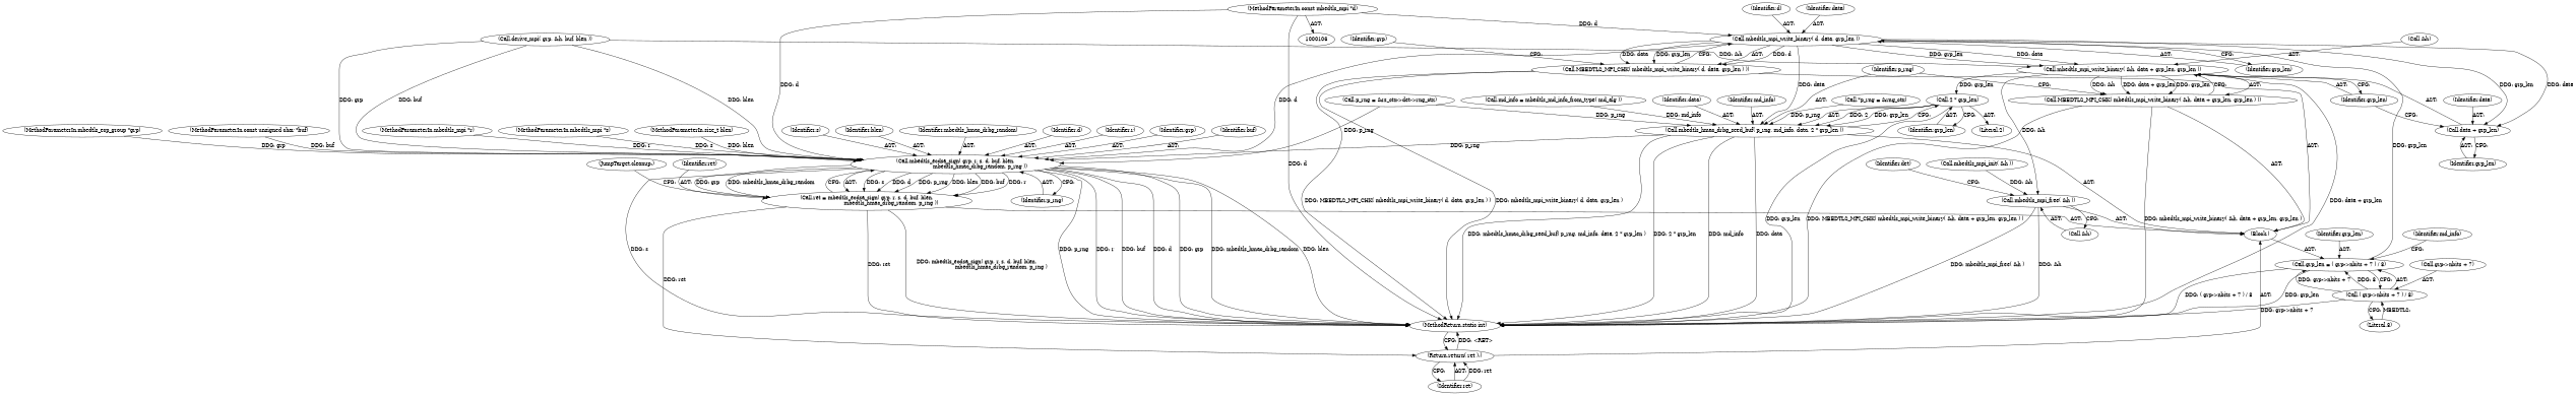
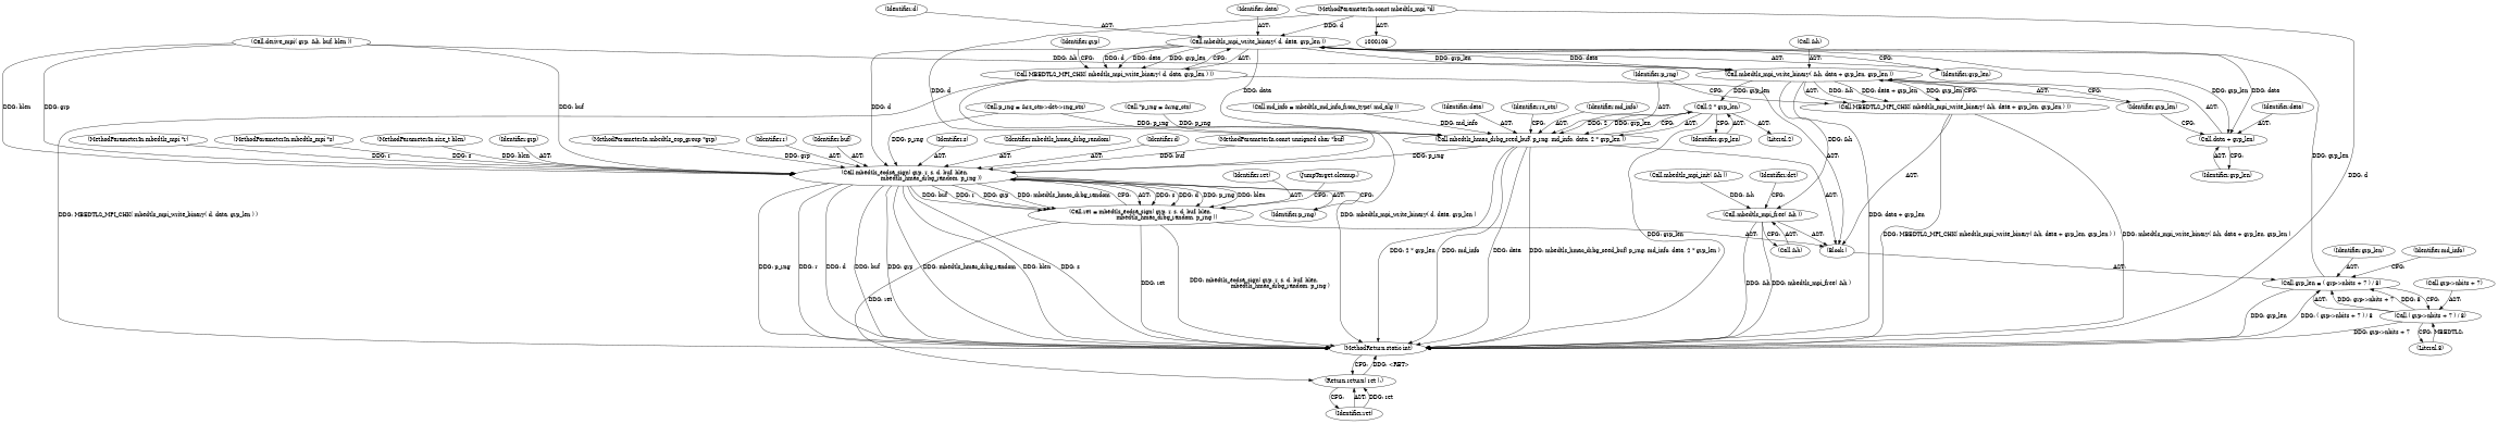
  digraph {
    n1 [label="(Call,mbedtls_mpi_write_binary( d, data, grp_len ))"]
    n2 [label="(Call,MBEDTLS_MPI_CHK( mbedtls_mpi_write_binary( d, data, grp_len ) ))"]
    n3 [label="(Call,mbedtls_mpi_write_binary( &h, data + grp_len, grp_len ))"]
    n4 [label="(Call,mbedtls_hmac_drbg_seed_buf( p_rng, md_info, data, 2 * grp_len ))"]
    n5 [label="(Call,mbedtls_ecdsa_sign( grp, r, s, d, buf, blen,\n                               mbedtls_hmac_drbg_random, p_rng ))"]
    n6 [label="(Call,data + grp_len)"]
    n7 [label="(Identifier,grp_len)"]
    n8 [label="(MethodReturn,static int)"]
    n9 [label="(Block,)"]
    n10 [label="(Call,MBEDTLS_MPI_CHK( mbedtls_mpi_write_binary( &h, data + grp_len, grp_len ) ))"]
    n11 [label="(Call,2 * grp_len)"]
    n12 [label="(Call,mbedtls_mpi_free( &h ))"]
    n13 [label="(Identifier,grp_len)"]
    n14 [label="(Call,ret = mbedtls_ecdsa_sign( grp, r, s, d, buf, blen,\n                               mbedtls_hmac_drbg_random, p_rng ))"]
    n15 [label="(Identifier,p_rng)"]
    n16 [label="(Identifier,grp_len)"]
    n17 [label="(MethodParameterIn,const mbedtls_mpi *d)"]
    1000106
    n19 [label="(Return,return( ret );)"]
    n20 [label="(Call,grp_len = ( grp->nbits + 7 ) / 8)"]
    n21 [label="(Call,( grp->nbits + 7 ) / 8)"]
    n22 [label="(Literal,8)"]
    n23 [label="(Identifier,grp_len)"]
    n24 [label="(Literal,2)"]
    n25 [label="(Call,&h)"]
    n26 [label="(Identifier,ret)"]
    n27 [label="(Call,grp->nbits + 7)"]
    n28 [label="(Identifier,d)"]
    n29 [label="(Call,md_info = mbedtls_md_info_from_type( md_alg ))"]
    n30 [label="(Identifier,r)"]
    n31 [label="(Identifier,data)"]
    n32 [label="(Identifier,buf)"]
    n33 [label="(Call,derive_mpi( grp, &h, buf, blen ))"]
    n34 [label="(Identifier,s)"]
-   n35 [label="(Identifier,blen)"]
    n36 [label="(Identifier,mbedtls_hmac_drbg_random)"]
    n37 [label="(Identifier,d)"]
    n38 [label="(Identifier,data)"]
    n39 [label="(Call,&h)"]
    n40 [label="(Identifier,det)"]
    n41 [label="(Identifier,p_rng)"]
    n42 [label="(Call,p_rng = &rs_ctx->det->rng_ctx)"]
    n43 [label="(Call,mbedtls_mpi_init( &h ))"]
    n44 [label="(Identifier,grp)"]
    n45 [label="(MethodParameterIn,const unsigned char *buf)"]
    n46 [label="(MethodParameterIn,mbedtls_mpi *r)"]
    n47 [label="(MethodParameterIn,mbedtls_mpi *s)"]
    n48 [label="(Identifier,grp_len)"]
    n49 [label="(Identifier,ret)"]
    n50 [label="(MethodParameterIn,size_t blen)"]
    n51 [label="(Identifier,grp)"]
+   n52 [label="(Identifier,rs_ctx)"]
    n53 [label="(JumpTarget,cleanup:)"]
    n54 [label="(Identifier,md_info)"]
    n55 [label="(Identifier,md_info)"]
    n56 [label="(MethodParameterIn,mbedtls_ecp_group *grp)"]
    n57 [label="(Call,*p_rng = &rng_ctx)"]
    n58 [label="(Identifier,data)"]
    n1 -> n2 [label="AST: "]
    n1 -> n2 [label="DDG: d"]
    n1 -> n2 [label="DDG: data"]
    n1 -> n2 [label="DDG: grp_len"]
    n1 -> n3 [label="DDG: data"]
    n1 -> n3 [label="DDG: grp_len"]
    n1 -> n4 [label="DDG: data"]
    n1 -> n5 [label="DDG: d"]
    n1 -> n6 [label="DDG: data"]
    n1 -> n6 [label="DDG: grp_len"]
    n1 -> n7 [label="CFG: "]
    n2 -> n1 [label="CFG: "]
    n2 -> n8 [label="DDG: mbedtls_mpi_write_binary( d, data, grp_len )"]
    n2 -> n8 [label="DDG: MBEDTLS_MPI_CHK( mbedtls_mpi_write_binary( d, data, grp_len ) )"]
    n2 -> n9 [label="AST: "]
    n3 -> n8 [label="DDG: data + grp_len"]
    n3 -> n10 [label="AST: "]
    n3 -> n10 [label="DDG: &h"]
    n3 -> n10 [label="DDG: data + grp_len"]
    n3 -> n10 [label="DDG: grp_len"]
    n3 -> n11 [label="DDG: grp_len"]
    n3 -> n12 [label="DDG: &h"]
    n3 -> n13 [label="CFG: "]
    n4 -> n5 [label="DDG: p_rng"]
    n4 -> n8 [label="DDG: md_info"]
    n4 -> n8 [label="DDG: data"]
    n4 -> n8 [label="DDG: mbedtls_hmac_drbg_seed_buf( p_rng, md_info, data, 2 * grp_len )"]
    n4 -> n8 [label="DDG: 2 * grp_len"]
    n4 -> n9 [label="AST: "]
    n4 -> n11 [label="CFG: "]
    n5 -> n8 [label="DDG: buf"]
    n5 -> n8 [label="DDG: grp"]
    n5 -> n8 [label="DDG: mbedtls_hmac_drbg_random"]
    n5 -> n8 [label="DDG: blen"]
    n5 -> n8 [label="DDG: s"]
    n5 -> n8 [label="DDG: p_rng"]
    n5 -> n8 [label="DDG: r"]
    n5 -> n8 [label="DDG: d"]
    n5 -> n14 [label="AST: "]
    n5 -> n14 [label="DDG: s"]
    n5 -> n14 [label="DDG: d"]
    n5 -> n14 [label="DDG: p_rng"]
    n5 -> n14 [label="DDG: blen"]
    n5 -> n14 [label="DDG: buf"]
    n5 -> n14 [label="DDG: r"]
    n5 -> n14 [label="DDG: grp"]
    n5 -> n14 [label="DDG: mbedtls_hmac_drbg_random"]
    n5 -> n15 [label="CFG: "]
    n6 -> n3 [label="AST: "]
    n6 -> n16 [label="CFG: "]
    n7 -> n1 [label="AST: "]
    n8 -> n19 [label="CFG: "]
    n9 -> n20 [label="AST: "]
    n10 -> n3 [label="CFG: "]
    n10 -> n8 [label="DDG: MBEDTLS_MPI_CHK( mbedtls_mpi_write_binary( &h, data + grp_len, grp_len ) )"]
    n10 -> n8 [label="DDG: mbedtls_mpi_write_binary( &h, data + grp_len, grp_len )"]
    n10 -> n9 [label="AST: "]
    n11 -> n4 [label="AST: "]
    n11 -> n4 [label="DDG: 2"]
    n11 -> n4 [label="DDG: grp_len"]
    n11 -> n8 [label="DDG: grp_len"]
    n11 -> n23 [label="CFG: "]
    n11 -> n24 [label="AST: "]
    n12 -> n8 [label="DDG: &h"]
    n12 -> n8 [label="DDG: mbedtls_mpi_free( &h )"]
    n12 -> n9 [label="AST: "]
    n12 -> n25 [label="CFG: "]
    n13 -> n3 [label="AST: "]
    n13 -> n6 [label="CFG: "]
    n14 -> n5 [label="CFG: "]
    n14 -> n8 [label="DDG: ret"]
    n14 -> n8 [label="DDG: mbedtls_ecdsa_sign( grp, r, s, d, buf, blen,\n                               mbedtls_hmac_drbg_random, p_rng )"]
    n14 -> n9 [label="AST: "]
    n14 -> n19 [label="DDG: ret"]
    n15 -> n5 [label="AST: "]
    n16 -> n6 [label="AST: "]
    n17 -> n1 [label="DDG: d"]
    n17 -> n5 [label="DDG: d"]
    n17 -> n8 [label="DDG: d"]
    n17 -> 1000106 [label="AST: "]
    n19 -> n8 [label="DDG: <RET>"]
-   n19 -> n9 [label="AST: "]
    n19 -> n26 [label="CFG: "]
    n20 -> n1 [label="DDG: grp_len"]
    n20 -> n8 [label="DDG: ( grp->nbits + 7 ) / 8"]
    n20 -> n8 [label="DDG: grp_len"]
    n20 -> n21 [label="CFG: "]
    n21 -> n8 [label="DDG: grp->nbits + 7"]
    n21 -> n20 [label="AST: "]
    n21 -> n20 [label="DDG: grp->nbits + 7"]
    n21 -> n20 [label="DDG: 8"]
    n21 -> n22 [label="CFG: "]
    n22 -> n21 [label="MBEDTLS: "]
    n23 -> n11 [label="AST: "]
    n25 -> n12 [label="AST: "]
    n26 -> n19 [label="AST: "]
    n26 -> n19 [label="DDG: ret"]
    n27 -> n21 [label="AST: "]
    n28 -> n1 [label="AST: "]
    n29 -> n4 [label="DDG: md_info"]
    n30 -> n5 [label="AST: "]
    n31 -> n1 [label="AST: "]
    n32 -> n5 [label="AST: "]
    n33 -> n3 [label="DDG: &h"]
    n33 -> n5 [label="DDG: grp"]
    n33 -> n5 [label="DDG: buf"]
    n33 -> n5 [label="DDG: blen"]
    n34 -> n5 [label="AST: "]
-   n35 -> n5 [label="AST: "]
    n36 -> n5 [label="AST: "]
    n37 -> n5 [label="AST: "]
    n38 -> n4 [label="AST: "]
    n39 -> n3 [label="AST: "]
    n40 -> n12 [label="CFG: "]
    n41 -> n4 [label="AST: "]
    n41 -> n10 [label="CFG: "]
    n42 -> n4 [label="DDG: p_rng"]
    n42 -> n5 [label="DDG: p_rng"]
    n43 -> n12 [label="DDG: &h"]
    n44 -> n2 [label="CFG: "]
    n45 -> n5 [label="DDG: buf"]
    n46 -> n5 [label="DDG: r"]
    n47 -> n5 [label="DDG: s"]
    n48 -> n20 [label="AST: "]
    n49 -> n14 [label="AST: "]
    n50 -> n5 [label="DDG: blen"]
    n51 -> n5 [label="AST: "]
+   n52 -> n4 [label="CFG: "]
    n53 -> n14 [label="CFG: "]
    n54 -> n4 [label="AST: "]
    n55 -> n20 [label="CFG: "]
    n56 -> n5 [label="DDG: grp"]
    n57 -> n4 [label="DDG: p_rng"]
    n58 -> n6 [label="AST: "]
  }
